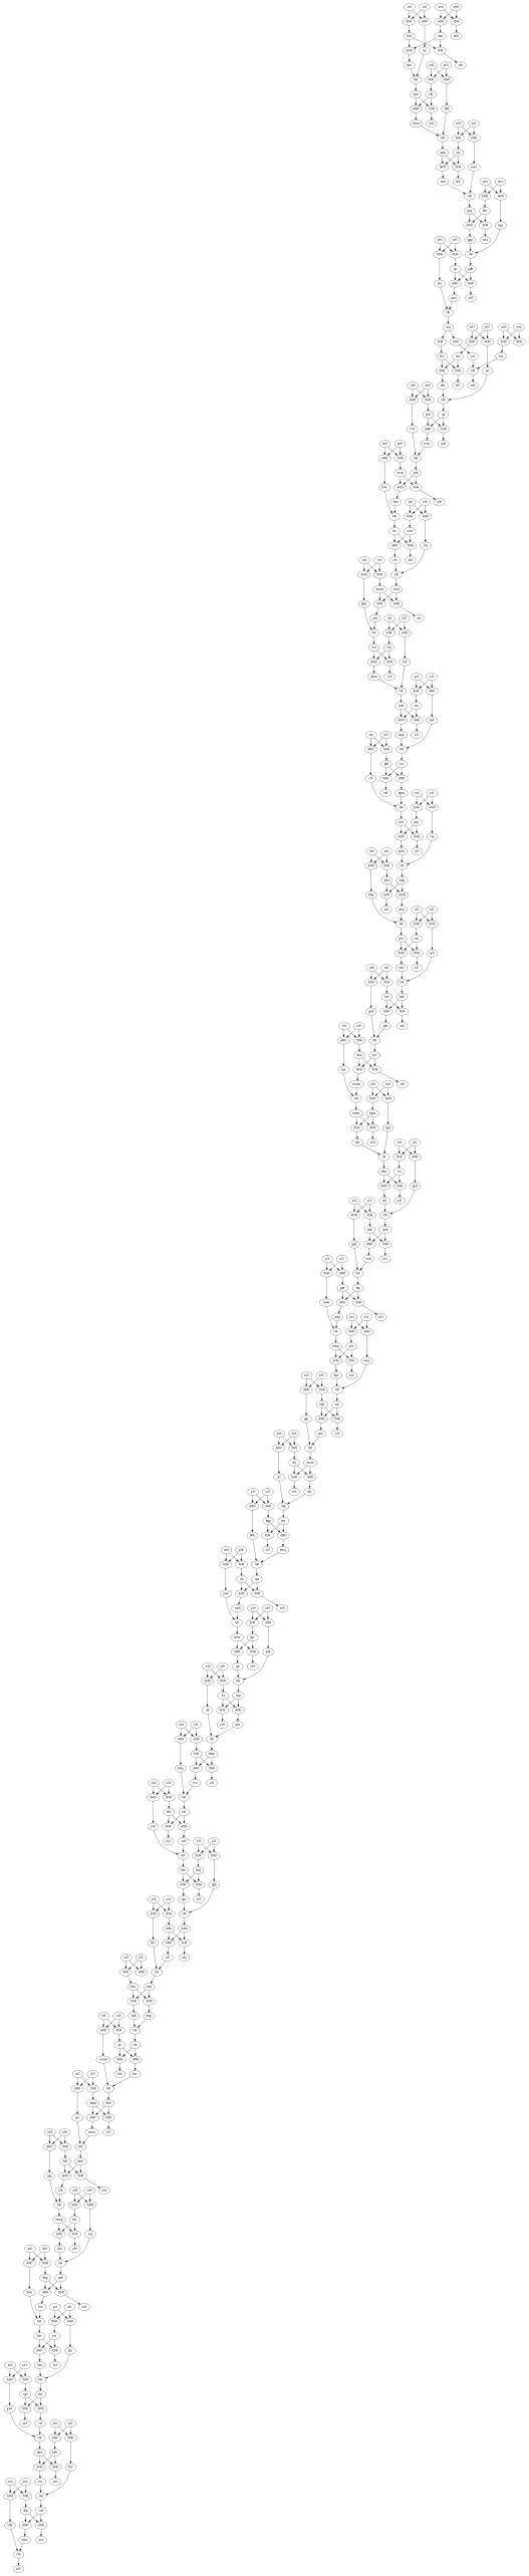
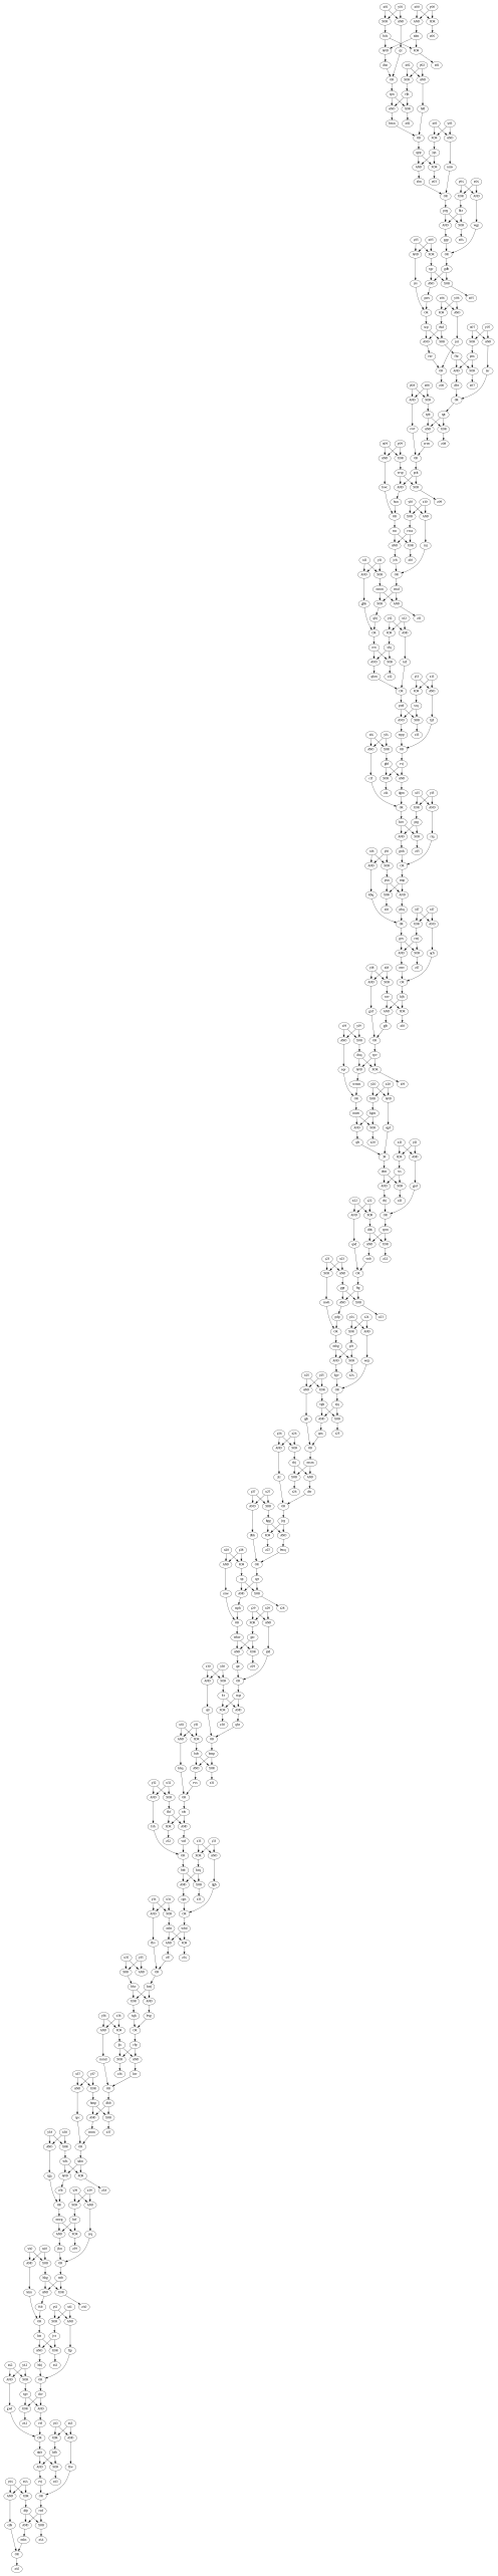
  digraph {
    fontname=Merriweather
    node [fontname=Merriweather]
    edge [fontname=Merriweather]
    n1 [label=XOR]
    dfp
    n3 [label=AND]
    n4 [label=XOR]
    y44
    n6 [label=AND]
    cdk
    x44
    mks
    z44
    n11 [label=OR]
    pvg
    n13 [label=AND]
    n14 [label=XOR]
    shn
    nmv
    ggp
    z04
    n19 [label=AND]
    vrf
    n21 [label=OR]
    hgv
    n23 [label=XOR]
    z42
    ckv
    nkh
    n27 [label=AND]
    bmn
    n29 [label=OR]
    rpn
    n31 [label=XOR]
    z02
    vjh
    qpp
    n35 [label=OR]
    fkr
    gdb
    n38 [label=AND]
    vcd
    n40 [label=OR]
    fhf
    n42 [label=XOR]
    z32
    trb
    btb
    n46 [label=OR]
    kkq
    vvs
    n49 [label=OR]
    kvn
    n51 [label=XOR]
    n52 [label=AND]
    dgm
    ctf
    z15
    gnk
    n57 [label=OR]
    gvs
    n59 [label=XOR]
    n60 [label=AND]
    phq
    kbq
    z17
    cmv
    n65 [label=OR]
    mwn
    n67 [label=AND]
    n68 [label=XOR]
    sqv
    wmm
    qfr
    z20
    n73 [label=AND]
    rmf
    n75 [label=OR]
    y08
    n77 [label=XOR]
    tpb
    x08
    pck
    n81 [label=OR]
    htt
    n83 [label=AND]
    n84 [label=XOR]
    ktm
    fsb
    hkj
    z41
    n89 [label=AND]
    x14
    n91 [label=XOR]
    ghf
    y14
    n94 [label=XOR]
    kgm
    y20
    n97 [label=AND]
    vgd
    x20
    n100 [label=XOR]
    n101 [label=AND]
    fsh
    z33
    cgn
    n105 [label=XOR]
    dds
    n107 [label=XOR]
    n108 [label=AND]
    x22
    n110 [label=AND]
    qnd
    y22
    z22
    vnb
    n115 [label=XOR]
    cwj
    y17
    n118 [label=AND]
    qch
    x17
    n121 [label=XOR]
    mbr
    n123 [label=XOR]
    n124 [label=AND]
    y34
    n126 [label=AND]
    fhv
    x34
    z34
    cff
    n131 [label=OR]
    dtm
    n133 [label=OR]
    z45
    n135 [label=AND]
    dgb
    n137 [label=OR]
    x33
    n139 [label=XOR]
    kvq
    y33
    wbd
    n143 [label=XOR]
    z31
    bmp
    n146 [label=AND]
    bcb
    n148 [label=XOR]
    z39
    mwg
    n151 [label=AND]
    jkn
    hrf
    n154 [label=OR]
    rvd
    cvj
    ftw
    n158 [label=OR]
    mtb
    n160 [label=XOR]
    y32
    n162 [label=AND]
    x32
    n164 [label=OR]
    ppm
    rkj
    gsd
    n168 [label=XOR]
    hkg
    n170 [label=AND]
    n171 [label=XOR]
    y40
    n173 [label=AND]
    x40
    z40
    n176 [label=AND]
    bwq
    n178 [label=OR]
    kgg
    n180 [label=XOR]
    z27
    jrg
    cgr
    n184 [label=OR]
    ftg
    n186 [label=XOR]
    z19
    dnq
    n189 [label=AND]
    rpv
    n191 [label=OR]
    crn
    n193 [label=AND]
    n194 [label=XOR]
    ghk
    qhj
    qkm
    z12
    n199 [label=XOR]
    bhv
    n201 [label=XOR]
    n202 [label=AND]
    x35
    n204 [label=AND]
    y35
    hqk
    bvg
    n208 [label=XOR]
    y39
    n210 [label=AND]
    prq
    x39
    n213 [label=AND]
    kfb
    n215 [label=XOR]
    z43
    n217 [label=AND]
    pvn
    n219 [label=XOR]
    z16
    tmp
    prg
    n223 [label=OR]
    dtr
    jtr
    n226 [label=OR]
    z06
    vsv
    jnt
    n230 [label=OR]
    fjp
    n232 [label=AND]
    ggt
    n234 [label=AND]
    n235 [label=XOR]
    y23
    n237 [label=XOR]
    mwh
    x23
    pdp
    z23
    n242 [label=XOR]
    z30
    ftr
    n245 [label=AND]
    qhr
    mqt
    n248 [label=AND]
    ptv
    n250 [label=OR]
    y05
    n252 [label=XOR]
    tgc
    x05
    scp
    n256 [label=XOR]
    tbj
    n258 [label=XOR]
    n259 [label=AND]
    y26
    n261 [label=AND]
    x26
    z26
    n264 [label=OR]
    kwj
    n266 [label=XOR]
    rqt
    n268 [label=XOR]
    n269 [label=AND]
    x28
    n271 [label=AND]
    cnw
    y28
    z28
    mph
    n276 [label=AND]
    spr
    n278 [label=OR]
    whw
    n280 [label=XOR]
    z29
    grc
    n283 [label=XOR]
    z36
    jjs
    n286 [label=AND]
    krr
    cfp
    n289 [label=XOR]
    x19
    n291 [label=AND]
    y19
    n293 [label=OR]
    msm
    qjh
    qns
    n297 [label=AND]
    n298 [label=XOR]
    wvn
    z08
    rgt
    n302 [label=XOR]
    tvs
    n304 [label=AND]
    n305 [label=XOR]
    x21
    n307 [label=AND]
    y21
    z21
    n310 [label=XOR]
    jqs
    n312 [label=AND]
    n313 [label=XOR]
    x03
    n315 [label=AND]
    y03
    z03
    n318 [label=XOR]
    x02
    n320 [label=AND]
    hfd
    y02
    n323 [label=XOR]
    vgk
    n325 [label=XOR]
    n326 [label=AND]
    x25
    n328 [label=AND]
    y25
    z25
    n331 [label=OR]
    n332 [label=AND]
    gwf
    x42
    n335 [label=XOR]
    y42
    n337 [label=XOR]
    x30
    n339 [label=AND]
    sjd
    y30
    n342 [label=OR]
    kjh
    n344 [label=XOR]
    jvt
    y41
    n347 [label=AND]
    x41
    n349 [label=XOR]
    sfq
    y12
    n352 [label=AND]
    tcd
    x12
    n355 [label=OR]
    gnf
    gjb
    n358 [label=XOR]
    y29
    n360 [label=AND]
    jdd
    x29
    n363 [label=XOR]
    z01
    bck
    n366 [label=AND]
    dsn
    rdm
    n369 [label=XOR]
    x15
    n371 [label=AND]
    rtq
    y15
    n374 [label=OR]
    rnc
    n376 [label=XOR]
    n377 [label=AND]
    hwc
    hsn
    z10
    jrh
    n382 [label=XOR]
    y36
    n384 [label=AND]
    mmd
    x36
    n387 [label=OR]
    rgq
    rfb
    n390 [label=XOR]
    y27
    n392 [label=AND]
    dbk
    x27
    n395 [label=XOR]
    z38
    sdm
    n398 [label=AND]
    wfs
    n400 [label=OR]
    rmd
    n402 [label=AND]
    n403 [label=XOR]
    rnj
    z11
    n406 [label=OR]
    qwd
    n408 [label=XOR]
    n409 [label=AND]
    z13
    wpp
    n412 [label=XOR]
    hmp
    n414 [label=XOR]
    n415 [label=AND]
    x37
    n417 [label=AND]
    npc
    y37
    z37
    rmm
    nmm
    n423 [label=OR]
    cjr
    n425 [label=AND]
    x09
    n427 [label=XOR]
    wvp
    y09
    n430 [label=AND]
    n431 [label=XOR]
    z14
    n433 [label=XOR]
    z00
    x00
    n436 [label=AND]
    y00
    n438 [label=XOR]
    z05
    n440 [label=AND]
    pws
    dhb
    scq
    n444 [label=AND]
    n445 [label=XOR]
    z09
    n447 [label=AND]
    x06
    n449 [label=XOR]
+   vkd
    y06
    n452 [label=XOR]
    n453 [label=x81]
    n454 [label=AND]
    y31
    n456 [label=AND]
    fpf
    n458 [label=OR]
    y13
    n460 [label=XOR]
    x13
    rvj
    n463 [label=AND]
    n464 [label=XOR]
    z18
    n466 [label=OR]
    n467 [label=AND]
    x11
    n469 [label=XOR]
    y11
    sjq
    n472 [label=XOR]
    x01
    n474 [label=AND]
    y01
    n476 [label=XOR]
    x16
    n478 [label=AND]
    y16
    n480 [label=AND]
    n481 [label=XOR]
    fhc
    n483 [label=AND]
    dbr
    n485 [label=OR]
    pns
    n487 [label=XOR]
    z07
    nrv
    n490 [label=OR]
    mbg
    n492 [label=AND]
    y38
    n494 [label=XOR]
    x38
    vms
    n497 [label=AND]
    y10
    n499 [label=XOR]
    x10
    wgc
    n502 [label=OR]
    n503 [label=OR]
    n504 [label=XOR]
    y18
    n506 [label=AND]
    x18
    n508 [label=AND]
    y43
    n510 [label=XOR]
    x43
    n512 [label=XOR]
    z24
    qrh
    n515 [label=AND]
    dgv
    n517 [label=AND]
    y04
    n519 [label=XOR]
    x04
    tsr
    n522 [label=XOR]
    x07
    n524 [label=AND]
    y07
    n526 [label=OR]
    n527 [label=XOR]
    y24
    n529 [label=AND]
    wrp
    x24
    n532 [label=OR]
    n533 [label=OR]
    n1 -> dfp
    dfp -> n3
    dfp -> n4
    n3 -> mks
    n4 -> z44
    y44 -> n1
    y44 -> n6
    n6 -> cdk
    cdk -> n133
    x44 -> n1
    x44 -> n6
    mks -> n133
    n11 -> pvg
    pvg -> n13
    pvg -> n14
    n13 -> ggp
    n14 -> z04
    shn -> n11
    nmv -> n11
    ggp -> n35
    n19 -> vrf
    vrf -> n21
    n21 -> nkh
    hgv -> n19
    hgv -> n23
    n23 -> z42
    ckv -> n19
    ckv -> n23
    nkh -> n213
    nkh -> n215
    n27 -> bmn
    bmn -> n29
    n29 -> qpp
    rpn -> n27
    rpn -> n31
    n31 -> z02
    vjh -> n27
    vjh -> n31
    qpp -> n312
    qpp -> n313
    n35 -> gdb
    fkr -> n13
    fkr -> n14
    gdb -> n438
    gdb -> n440
    n38 -> vcd
    vcd -> n40
    n40 -> btb
    fhf -> n38
    fhf -> n42
    n42 -> z32
    trb -> n38
    trb -> n42
    btb -> n100
    btb -> n101
    n46 -> trb
    kkq -> n46
    vvs -> n46
    n49 -> kvn
    kvn -> n51
    kvn -> n52
    n51 -> z15
    n52 -> gnk
    dgm -> n49
    ctf -> n49
    gnk -> n526
    n57 -> gvs
    gvs -> n59
    gvs -> n60
    n59 -> z17
    n60 -> cmv
    phq -> n57
    kbq -> n57
    cmv -> n342
    n65 -> mwn
    mwn -> n67
    mwn -> n68
    n67 -> qfr
    n68 -> z20
    sqv -> n65
    wmm -> n65
    qfr -> n131
    n73 -> rmf
    rmf -> n75
    n75 -> pck
    y08 -> n73
    y08 -> n77
    n77 -> tpb
    tpb -> n297
    tpb -> n298
    x08 -> n73
    x08 -> n77
    pck -> n444
    pck -> n445
    n81 -> htt
    htt -> n83
    htt -> n84
    n83 -> hkj
    n84 -> z41
    ktm -> n81
    fsb -> n81
    hkj -> n230
    n89 -> ctf
    x14 -> n89
    x14 -> n91
    n91 -> ghf
    ghf -> n430
    ghf -> n431
    y14 -> n89
    y14 -> n91
    n94 -> kgm
    kgm -> n67
    kgm -> n68
    y20 -> n94
    y20 -> n97
    n97 -> vgd
    vgd -> n131
    x20 -> n94
    x20 -> n97
    n100 -> z33
    n101 -> cgn
    fsh -> n40
    cgn -> n137
    n105 -> dds
    dds -> n107
    dds -> n108
    n107 -> z22
    n108 -> vnb
    x22 -> n105
    x22 -> n110
    n110 -> qnd
    qnd -> n184
    y22 -> n105
    y22 -> n110
    vnb -> n184
    n115 -> cwj
    cwj -> n59
    cwj -> n60
    y17 -> n115
    y17 -> n118
    n118 -> qch
    qch -> n342
    x17 -> n115
    x17 -> n118
    n121 -> mbr
    mbr -> n123
    mbr -> n124
    n123 -> z34
    n124 -> cff
    y34 -> n121
    y34 -> n126
    n126 -> fhv
    fhv -> n264
    x34 -> n121
    x34 -> n126
    cff -> n264
    n131 -> dtm
    dtm -> n304
    dtm -> n305
    n133 -> z45
    n135 -> dgb
    dgb -> n137
    n137 -> wbd
    x33 -> n135
    x33 -> n139
    n139 -> kvq
    kvq -> n100
    kvq -> n101
    y33 -> n135
    y33 -> n139
    wbd -> n123
    wbd -> n124
    n143 -> z31
    bmp -> n143
    bmp -> n146
    n146 -> vvs
    bcb -> n143
    bcb -> n146
    n148 -> z39
    mwg -> n148
    mwg -> n151
    n151 -> jkn
    jkn -> n158
    hrf -> n148
    hrf -> n151
    n154 -> rvd
    rvd -> n3
    rvd -> n4
    cvj -> n154
    ftw -> n154
    n158 -> mtb
    mtb -> n170
    mtb -> n171
    n160 -> fhf
    y32 -> n160
    y32 -> n162
    n162 -> fsh
    x32 -> n160
    x32 -> n162
    n164 -> ppm
    ppm -> n107
    ppm -> n108
    rkj -> n164
    gsd -> n164
    n168 -> hkg
    hkg -> n170
    hkg -> n171
    n170 -> fsb
    n171 -> z40
    y40 -> n168
    y40 -> n173
    n173 -> ktm
    x40 -> n168
    x40 -> n173
    n176 -> bwq
    bwq -> n178
    n178 -> cgr
    kgg -> n176
    kgg -> n180
    n180 -> z27
    jrg -> n176
    jrg -> n180
    cgr -> n268
    cgr -> n269
    n184 -> ftg
    ftg -> n234
    ftg -> n235
    n186 -> z19
    dnq -> n186
    dnq -> n189
    n189 -> wmm
    rpv -> n186
    rpv -> n189
    n191 -> crn
    crn -> n193
    crn -> n194
    n193 -> qkm
    n194 -> z12
    ghk -> n191
    qhj -> n191
    qkm -> n406
    n199 -> bhv
    bhv -> n201
    bhv -> n202
    n201 -> hqk
    n202 -> bvg
    x35 -> n199
    x35 -> n204
    y35 -> n199
    y35 -> n204
    hqk -> n331
    bvg -> n331
    n208 -> hrf
    y39 -> n208
    y39 -> n210
    n210 -> prq
    prq -> n158
    x39 -> n208
    x39 -> n210
    n213 -> cvj
    kfb -> n213
    kfb -> n215
    n215 -> z43
    n217 -> phq
    pvn -> n217
    pvn -> n219
    n219 -> z16
    tmp -> n217
    tmp -> n219
    prg -> n51
    prg -> n52
    n223 -> jrg
    dtr -> n223
    jtr -> n223
    n226 -> z06
    vsv -> n226
    jnt -> n226
    n230 -> ckv
    fjp -> n230
    n232 -> ggt
    ggt -> n234
    ggt -> n235
    n234 -> pdp
    n235 -> z23
    y23 -> n232
    y23 -> n237
    n237 -> mwh
    mwh -> n490
    x23 -> n232
    x23 -> n237
    pdp -> n490
    n242 -> z30
    ftr -> n242
    ftr -> n245
    n245 -> qhr
    qhr -> n503
    mqt -> n242
    mqt -> n245
    n248 -> ptv
    ptv -> n250
    n250 -> scp
    y05 -> n248
    y05 -> n252
    n252 -> tgc
    tgc -> n438
    tgc -> n440
    x05 -> n248
    x05 -> n252
    scp -> n480
    scp -> n481
    n256 -> tbj
    tbj -> n258
    tbj -> n259
    n258 -> z26
    n259 -> dtr
    y26 -> n256
    y26 -> n261
    n261 -> jtr
    x26 -> n256
    x26 -> n261
    n264 -> kwj
    kwj -> n201
    kwj -> n202
    n266 -> rqt
    rqt -> n268
    rqt -> n269
    n268 -> z28
    n269 -> mph
    x28 -> n266
    x28 -> n271
    n271 -> cnw
    cnw -> n532
    y28 -> n266
    y28 -> n271
    mph -> n532
    n276 -> spr
    spr -> n278
    n278 -> mqt
    whw -> n276
    whw -> n280
    n280 -> z29
    grc -> n276
    grc -> n280
    n283 -> z36
    jjs -> n283
    jjs -> n286
    n286 -> krr
    krr -> n502
    cfp -> n283
    cfp -> n286
    n289 -> dnq
    x19 -> n289
    x19 -> n291
    n291 -> sqv
    y19 -> n289
    y19 -> n291
    n293 -> msm
    msm -> n258
    msm -> n259
    qjh -> n293
    qns -> n293
    n297 -> wvn
    n298 -> z08
    wvn -> n75
    rgt -> n297
    rgt -> n298
    n302 -> tvs
    tvs -> n304
    tvs -> n305
    n304 -> rkj
    n305 -> z21
    x21 -> n302
    x21 -> n307
    n307 -> gsd
    y21 -> n302
    y21 -> n307
    n310 -> jqs
    jqs -> n312
    jqs -> n313
    n312 -> shn
    n313 -> z03
    x03 -> n310
    x03 -> n315
    n315 -> nmv
    y03 -> n310
    y03 -> n315
    n318 -> vjh
    x02 -> n318
    x02 -> n320
    n320 -> hfd
    hfd -> n29
    y02 -> n318
    y02 -> n320
    n323 -> vgk
    vgk -> n325
    vgk -> n326
    n325 -> z25
    n326 -> qns
    x25 -> n323
    x25 -> n328
    n328 -> qjh
    y25 -> n323
    y25 -> n328
    n331 -> cfp
    n332 -> gwf
    gwf -> n21
    x42 -> n332
    x42 -> n335
    n335 -> hgv
    y42 -> n332
    y42 -> n335
    n337 -> ftr
    x30 -> n337
    x30 -> n339
    n339 -> sjd
    sjd -> n503
    y30 -> n337
    y30 -> n339
    n342 -> kjh
    kjh -> n463
    kjh -> n464
    n344 -> jvt
    jvt -> n83
    jvt -> n84
    y41 -> n344
    y41 -> n347
    n347 -> fjp
    x41 -> n344
    x41 -> n347
    n349 -> sfq
    sfq -> n193
    sfq -> n194
    y12 -> n349
    y12 -> n352
    n352 -> tcd
    tcd -> n406
    x12 -> n349
    x12 -> n352
    n355 -> rpv
    gnf -> n355
    gjb -> n355
    n358 -> grc
    y29 -> n358
    y29 -> n360
    n360 -> jdd
    jdd -> n278
    x29 -> n358
    x29 -> n360
    n363 -> z01
    bck -> n363
    bck -> n366
    n366 -> dsn
    dsn -> n423
    rdm -> n363
    rdm -> n366
    n369 -> prg
    x15 -> n369
    x15 -> n371
    n371 -> rtq
    rtq -> n526
    y15 -> n369
    y15 -> n371
    n374 -> rnc
    rnc -> n376
    rnc -> n377
    n376 -> z10
    n377 -> jrh
    hwc -> n374
    hsn -> n374
    jrh -> n400
    n382 -> jjs
    y36 -> n382
    y36 -> n384
    n384 -> mmd
    mmd -> n502
    x36 -> n382
    x36 -> n384
    n387 -> mwg
    rgq -> n387
    rfb -> n387
    n390 -> kgg
    y27 -> n390
    y27 -> n392
    n392 -> dbk
    dbk -> n178
    x27 -> n390
    x27 -> n392
    n395 -> z38
    sdm -> n395
    sdm -> n398
    n398 -> rfb
    wfs -> n395
    wfs -> n398
    n400 -> rmd
    rmd -> n402
    rmd -> n403
    n402 -> z11
    n403 -> qhj
    rnj -> n400
    n406 -> qwd
    qwd -> n408
    qwd -> n409
    n408 -> z13
    n409 -> wpp
    wpp -> n458
    n412 -> hmp
    hmp -> n414
    hmp -> n415
    n414 -> z37
    n415 -> rmm
    x37 -> n412
    x37 -> n417
    n417 -> npc
    npc -> n466
    y37 -> n412
    y37 -> n417
    rmm -> n466
    nmm -> n402
    nmm -> n403
    n423 -> rpn
    cjr -> n423
    n425 -> hwc
    x09 -> n425
    x09 -> n427
    n427 -> wvp
    wvp -> n444
    wvp -> n445
    y09 -> n425
    y09 -> n427
    n430 -> dgm
    n431 -> z14
    n433 -> z00
    x00 -> n433
    x00 -> n436
    n436 -> rdm
    y00 -> n433
    y00 -> n436
    n438 -> z05
    n440 -> pws
    pws -> n250
    dhb -> n414
    dhb -> n415
    scq -> n408
    scq -> n409
    n444 -> hsn
    n445 -> z09
    n447 -> jnt
    x06 -> n447
    x06 -> n449
+   n449 -> vkd
+   vkd -> n480
+   vkd -> n481
    y06 -> n447
    y06 -> n449
    n452 -> bcb
    n453 -> n452
    n453 -> n454
    n454 -> kkq
    y31 -> n452
    y31 -> n454
    n456 -> fpf
    fpf -> n458
    n458 -> rvj
    y13 -> n456
    y13 -> n460
    n460 -> scq
    x13 -> n456
    x13 -> n460
    rvj -> n430
    rvj -> n431
    n463 -> gjb
    n464 -> z18
    n466 -> sdm
    n467 -> ghk
    x11 -> n467
    x11 -> n469
    n469 -> nmm
    y11 -> n467
    y11 -> n469
    sjq -> n325
    sjq -> n326
    n472 -> bck
    x01 -> n472
    x01 -> n474
    n474 -> cjr
    y01 -> n472
    y01 -> n474
    n476 -> pvn
    x16 -> n476
    x16 -> n478
    n478 -> kbq
    y16 -> n476
    y16 -> n478
    n480 -> vsv
    n481 -> fhc
    fhc -> n483
    fhc -> n487
    n483 -> dbr
    dbr -> n485
    n485 -> rgt
    pns -> n483
    pns -> n487
    n487 -> z07
    nrv -> n463
    nrv -> n464
    n490 -> mbg
    mbg -> n512
    mbg -> n515
    n492 -> rgq
    y38 -> n492
    y38 -> n494
    n494 -> wfs
    x38 -> n492
    x38 -> n494
    vms -> n376
    vms -> n377
    n497 -> rnj
    y10 -> n497
    y10 -> n499
    n499 -> vms
    x10 -> n497
    x10 -> n499
    wgc -> n35
    n502 -> dhb
    n503 -> bmp
    n504 -> nrv
    y18 -> n504
    y18 -> n506
    n506 -> gnf
    x18 -> n504
    x18 -> n506
    n508 -> ftw
    y43 -> n508
    y43 -> n510
    n510 -> kfb
    x43 -> n508
    x43 -> n510
    n512 -> z24
    qrh -> n512
    qrh -> n515
    n515 -> dgv
    dgv -> n533
    n517 -> wgc
    y04 -> n517
    y04 -> n519
    n519 -> fkr
    x04 -> n517
    x04 -> n519
    tsr -> n485
    n522 -> pns
    x07 -> n522
    x07 -> n524
    n524 -> tsr
    y07 -> n522
    y07 -> n524
    n526 -> tmp
    n527 -> qrh
    y24 -> n527
    y24 -> n529
    n529 -> wrp
    wrp -> n533
    x24 -> n527
    x24 -> n529
    n532 -> whw
    n533 -> sjq
  }
